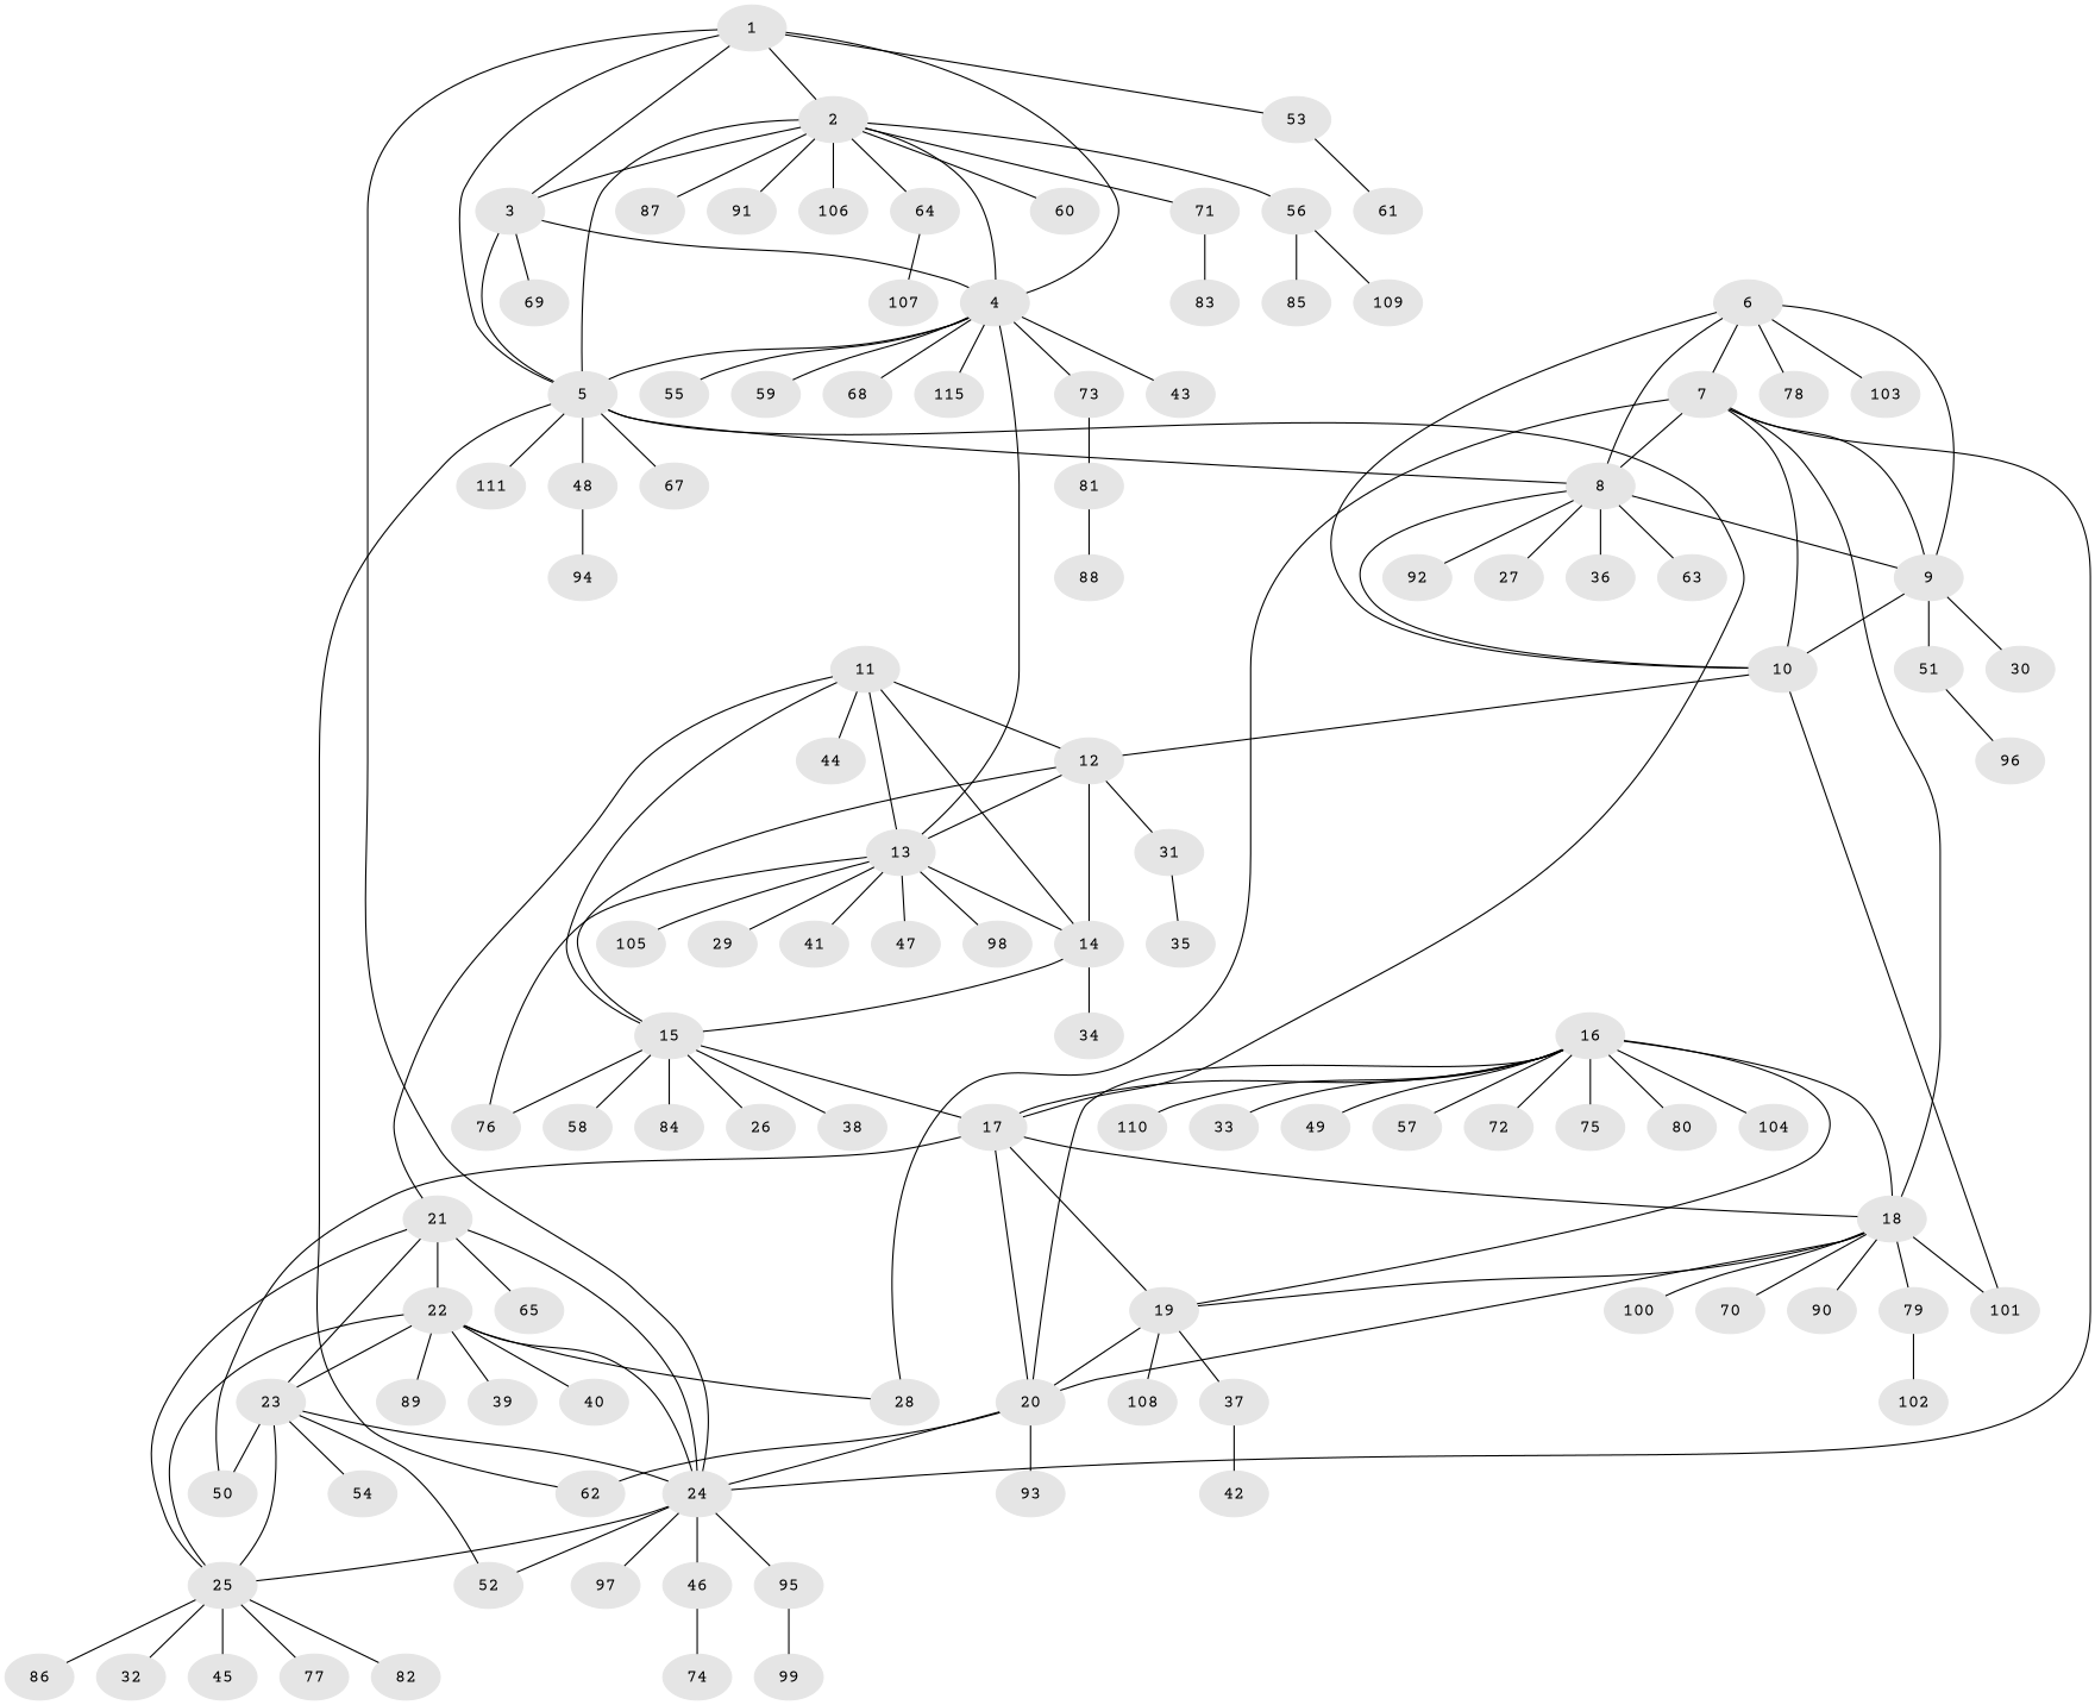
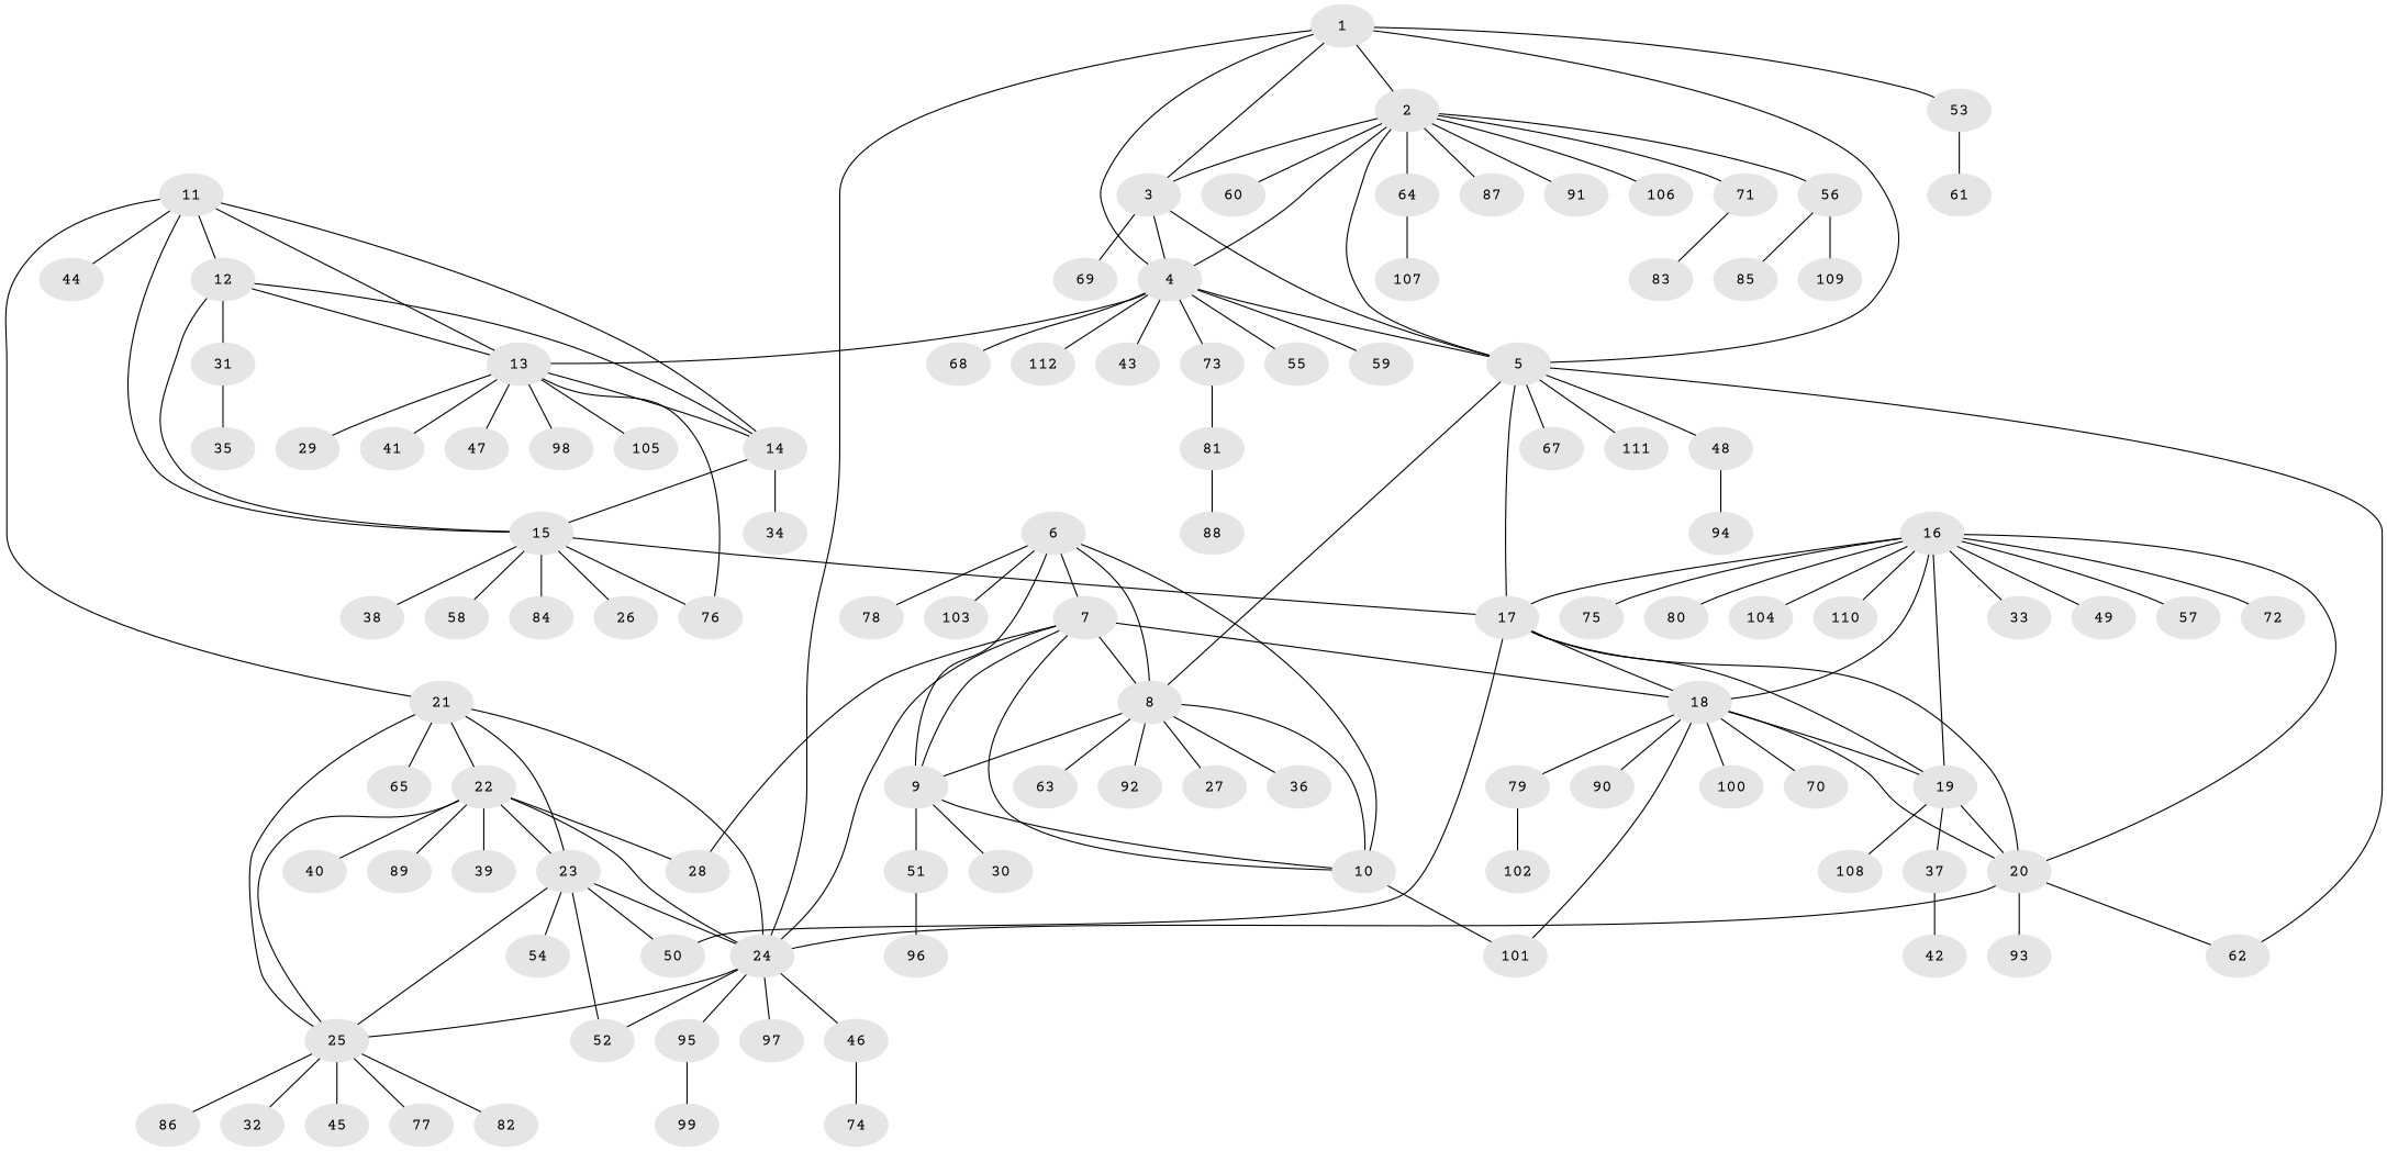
  graph {
    fontname="Courier Prime"
    node [color=gray90 fontname="Courier Prime" style=filled]
    edge [fontname="Courier Prime"]
    1
    2
    3
    4
    5
    24
    53
    56
    60
    64
    71
    87
    91
    106
    69
    13
    43
    55
    59
    68
    73
-   112 [label=115]
+   112
    8
    17
    48
    62
    67
    111
    25
    52
    46
    95
    97
    61
    85
    109
    107
    83
    14
    29
    41
    47
    98
    105
    76
    81
    9
    10
    27
    36
    63
    92
    18
    19
    20
    50
    94
    6
    7
    78
    103
    28
    30
    51
    12
    101
    70
    79
    90
    100
    96
    15
    31
    11
    21
    44
    34
    26
    38
    58
    84
    22
    23
    65
    35
    16
    33
    49
    57
    72
    75
    80
    104
    110
    37
    108
    93
    102
    42
    39
    40
    89
    54
    32
    45
    77
    82
    86
    74
    99
    88
    1 -- 2
    1 -- 3
    1 -- 4
    1 -- 5
    1 -- 24
    1 -- 53
    2 -- 3
    2 -- 4
    2 -- 5
    2 -- 56
    2 -- 60
    2 -- 64
    2 -- 71
    2 -- 87
    2 -- 91
    2 -- 106
    3 -- 4
    3 -- 5
    3 -- 69
    4 -- 5
    4 -- 13
    4 -- 43
    4 -- 55
    4 -- 59
    4 -- 68
    4 -- 73
    4 -- 112
    5 -- 8
    5 -- 17
    5 -- 48
    5 -- 62
    5 -- 67
    5 -- 111
    24 -- 25
    24 -- 52
    24 -- 46
    24 -- 95
    24 -- 97
    53 -- 61
    56 -- 85
    56 -- 109
    64 -- 107
    71 -- 83
    13 -- 14
    13 -- 29
    13 -- 41
    13 -- 47
    13 -- 98
    13 -- 105
    13 -- 76
    73 -- 81
    8 -- 9
    8 -- 10
    8 -- 27
    8 -- 36
    8 -- 63
    8 -- 92
    17 -- 18
    17 -- 19
    17 -- 20
    17 -- 50
    48 -- 94
    25 -- 32
    25 -- 45
    25 -- 77
    25 -- 82
    25 -- 86
    46 -- 74
    95 -- 99
    14 -- 15
    14 -- 34
    81 -- 88
    9 -- 10
    9 -- 30
    9 -- 51
-   10 -- 12
    10 -- 101
    18 -- 19
    18 -- 20
    18 -- 101
    18 -- 70
    18 -- 79
    18 -- 90
    18 -- 100
    19 -- 20
    19 -- 37
    19 -- 108
    20 -- 24
    20 -- 62
    20 -- 93
    6 -- 8
    6 -- 9
    6 -- 10
    6 -- 7
    6 -- 78
    6 -- 103
    7 -- 24
    7 -- 8
    7 -- 9
    7 -- 10
    7 -- 18
    7 -- 28
    51 -- 96
    12 -- 13
    12 -- 14
    12 -- 15
    12 -- 31
    79 -- 102
    15 -- 17
    15 -- 76
    15 -- 26
    15 -- 38
    15 -- 58
    15 -- 84
    31 -- 35
    11 -- 13
    11 -- 14
    11 -- 12
    11 -- 15
    11 -- 21
    11 -- 44
    21 -- 24
    21 -- 25
    21 -- 22
    21 -- 23
    21 -- 65
    22 -- 24
    22 -- 25
    22 -- 28
    22 -- 23
    22 -- 39
    22 -- 40
    22 -- 89
    23 -- 24
    23 -- 25
    23 -- 52
    23 -- 50
    23 -- 54
    16 -- 17
    16 -- 18
    16 -- 19
    16 -- 20
    16 -- 33
    16 -- 49
    16 -- 57
    16 -- 72
    16 -- 75
    16 -- 80
    16 -- 104
    16 -- 110
    37 -- 42
  }
